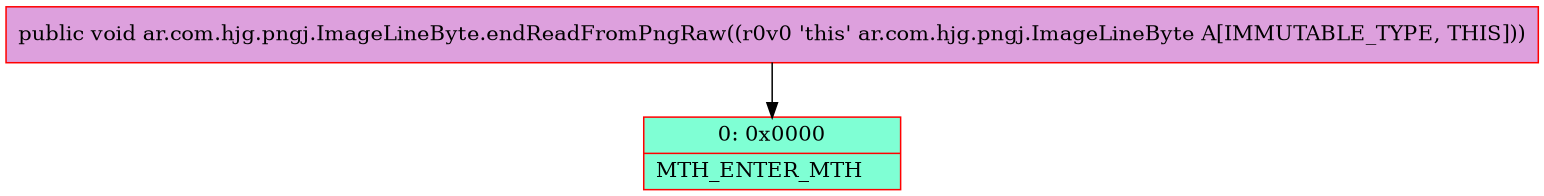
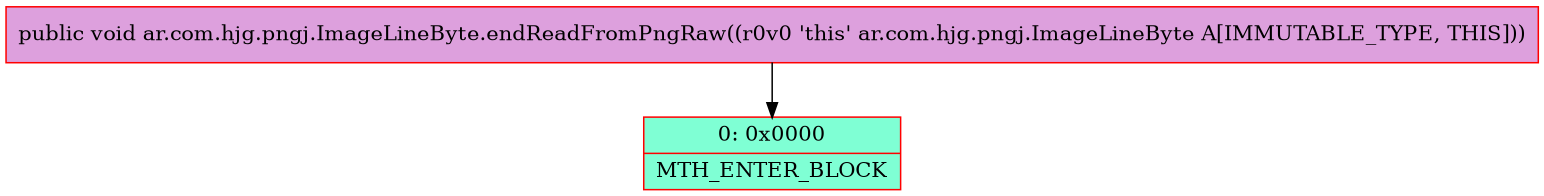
  digraph {
    node [color=red shape=record style=filled]
-   n1 [label="{0\:\ 0x0000|MTH_ENTER_MTH\l}" fillcolor=aquamarine]
+   n1 [label="{0\:\ 0x0000|MTH_ENTER_BLOCK\l}" fillcolor=aquamarine]
    n2 [label="{public void ar.com.hjg.pngj.ImageLineByte.endReadFromPngRaw((r0v0 'this' ar.com.hjg.pngj.ImageLineByte A[IMMUTABLE_TYPE, THIS])) }" fillcolor=plum]
    subgraph cluster_1 {
      label="R(0)"
    }
    n2 -> n1
  }
